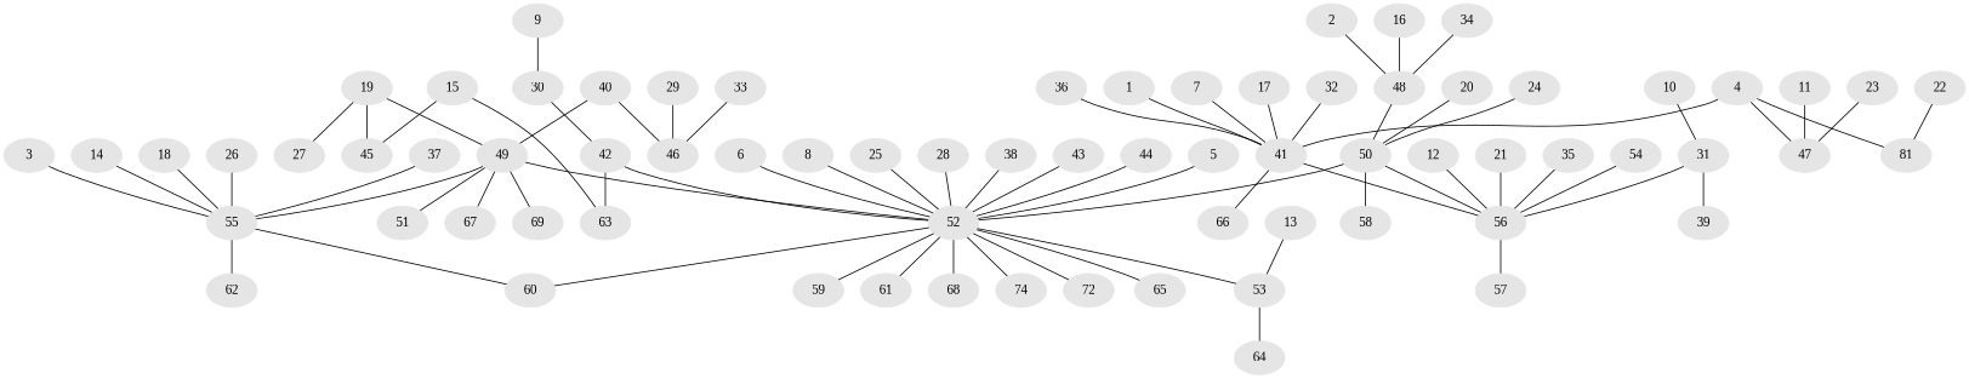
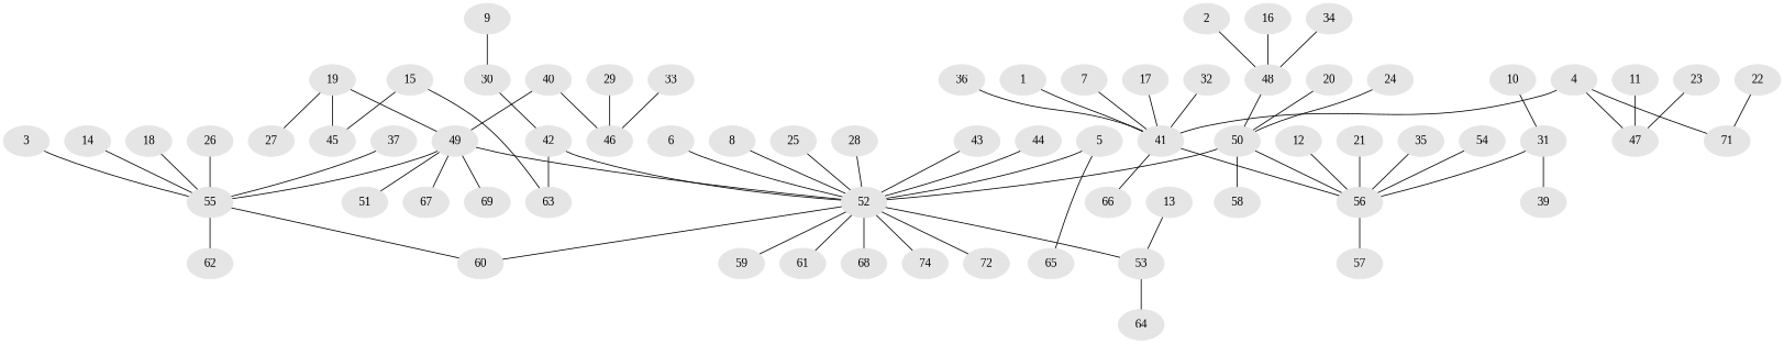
  graph {
    fontname="Liberation Serif"
    node [color=gray90 fontname="Liberation Serif" style=filled]
    edge [fontname="Liberation Serif" weight=1.0]
    1
    41
    56
    66
    2
    48
    50
    3
    55
    60
    62
    4
    47
-   71 [label=81]
+   71
    5
    52
    53
    59
    61
    65
    68
    n22 [label=74]
    72
    6
    7
    8
    9
    30
    42
    10
    31
    39
    11
    12
    57
    13
    64
    14
    15
    45
    63
    16
    17
    18
    19
    27
    49
    20
    58
    21
    22
    23
    24
    25
    26
    28
    29
    46
    32
    33
    34
    35
    36
    37
-   38
    40
    51
    67
    69
    43
    44
    54
    1 -- 41
    41 -- 56
    41 -- 66
    56 -- 57
    2 -- 48
    48 -- 50
    50 -- 56
    50 -- 52
    50 -- 58
    3 -- 55
    55 -- 60
    55 -- 62
    4 -- 41
    4 -- 47
    4 -- 71
    5 -- 52
    52 -- 60
    52 -- 53
    52 -- 59
    52 -- 61
-   52 -- 65
+   5 -- 65
    52 -- 68
    52 -- n22
    52 -- 72
    53 -- 64
    6 -- 52
    7 -- 41
    8 -- 52
    9 -- 30
    30 -- 42
    42 -- 52
    42 -- 63
    10 -- 31
    31 -- 56
    31 -- 39
    11 -- 47
    12 -- 56
    13 -- 53
    14 -- 55
    15 -- 45
    15 -- 63
    16 -- 48
    17 -- 41
    18 -- 55
    19 -- 45
    19 -- 27
    19 -- 49
    49 -- 55
    49 -- 52
    49 -- 51
    49 -- 67
    49 -- 69
    20 -- 50
    21 -- 56
    22 -- 71
    23 -- 47
    24 -- 50
    25 -- 52
    26 -- 55
    28 -- 52
    29 -- 46
    32 -- 41
    33 -- 46
    34 -- 48
    35 -- 56
    36 -- 41
    37 -- 55
-   38 -- 52
    40 -- 49
    40 -- 46
    43 -- 52
    44 -- 52
    54 -- 56
  }
